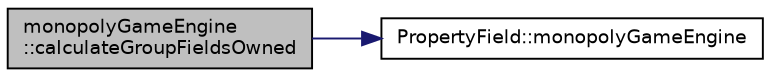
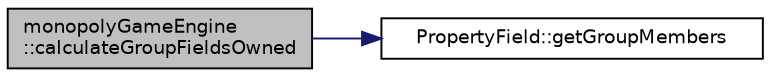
  digraph {
    rankdir=LR
    node [color=black fontname=Helvetica fontsize=10 shape=record style=filled]
    n1 [fillcolor=grey75 fontcolor=black height=0.2 label="monopolyGameEngine\l::calculateGroupFieldsOwned" width=0.4]
-   n2 [fillcolor=white height=0.2 label="PropertyField::monopolyGameEngine" width=0.4]
+   n2 [fillcolor=white height=0.2 label="PropertyField::getGroupMembers" width=0.4]
    n1 -> n2 [color=midnightblue fontname=Helvetica fontsize=10 labelfontname=Helvetica labelfontsize=10 style=solid]
  }
